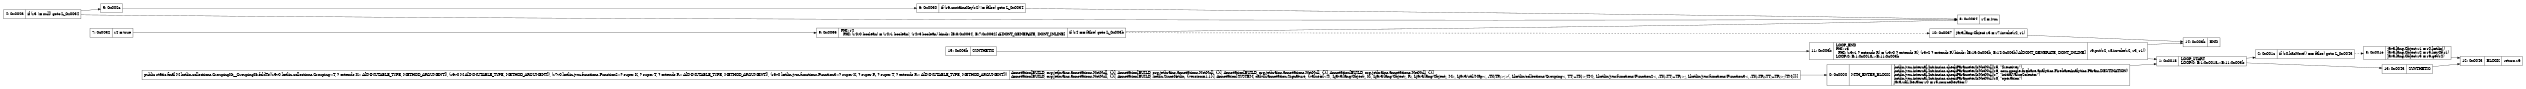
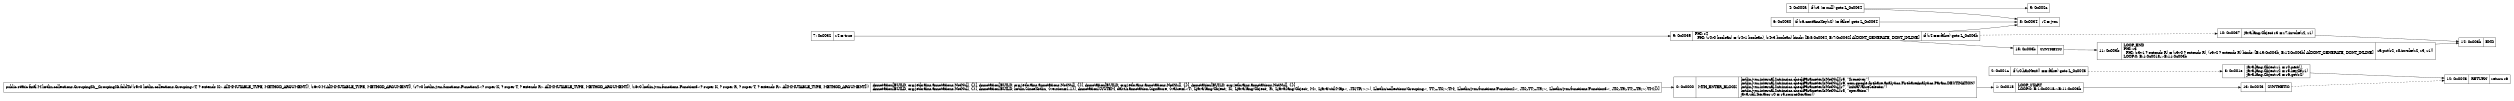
  digraph {
    rankdir=LR
    node [shape=record]
    n1 [label="{0\:\ 0x0000|MTH_ENTER_BLOCK\l|kotlin.jvm.internal.Intrinsics.checkParameterIsNotNull(r5, \"$receiver\")\lkotlin.jvm.internal.Intrinsics.checkParameterIsNotNull(r6, com.google.firebase.analytics.FirebaseAnalytics.Param.DESTINATION)\lkotlin.jvm.internal.Intrinsics.checkParameterIsNotNull(r7, \"initialValueSelector\")\lkotlin.jvm.internal.Intrinsics.checkParameterIsNotNull(r8, \"operation\")\ljava.util.Iterator r0 = r5.sourceIterator()\l}"]
    n2 [label="{1\:\ 0x0018|LOOP_START\lLOOP:0: B:1:0x0018\-\>B:11:0x003b\l}"]
    n3 [label="{2\:\ 0x001c|if (r0.hasNext() == false) goto L_0x0043\l}"]
    n4 [label="{13\:\ 0x0043|SYNTHETIC\l}"]
-   n5 [label="{3\:\ 0x001e|java.lang.Object r1 = r0.kotlin()\ljava.lang.Object r2 = r5.keyOf(r1)\ljava.lang.Object r3 = r6.get(r2)\l}"]
-   n6 [label="{12\:\ 0x0043|BLOCK\l|return r6\l}"]
+   n5 [label="{3\:\ 0x001e|java.lang.Object r1 = r0.next()\ljava.lang.Object r2 = r5.keyOf(r1)\ljava.lang.Object r3 = r6.get(r2)\l}"]
+   n6 [label="{12\:\ 0x0043|RETURN\l|return r6\l}"]
    n7 [label="{4\:\ 0x002a|if (r3 != null) goto L_0x0034\l}"]
    n8 [label="{5\:\ 0x002c}"]
    n9 [label="{8\:\ 0x0034|r4 = jvm\l}"]
    n10 [label="{6\:\ 0x0030|if (r6.containsKey(r2) != false) goto L_0x0034\l}"]
    n11 [label="{7\:\ 0x0032|r4 = true\l}"]
    n12 [label="{9\:\ 0x0035|PHI: r4 \l  PHI: (r4v0 boolean) = (r4v1 boolean), (r4v3 boolean) binds: [B:8:0x0034, B:7:0x0032] A[DONT_GENERATE, DONT_INLINE]\l|if (r4 == false) goto L_0x003b\l}"]
    n13 [label="{10\:\ 0x0037|java.lang.Object r3 = r7.invoke(r2, r1)\l}"]
    n14 [label="{15\:\ 0x003b|SYNTHETIC\l}"]
    n15 [label="{14\:\ 0x003b|END\l}"]
    n16 [label="{11\:\ 0x003b|LOOP_END\lPHI: r3 \l  PHI: (r3v1 ? extends R) = (r3v0 ? extends R), (r3v2 ? extends R) binds: [B:15:0x003b, B:14:0x003b] A[DONT_GENERATE, DONT_INLINE]\lLOOP:0: B:1:0x0018\-\>B:11:0x003b\l|r6.put(r2, r8.invoke(r2, r3, r1))\l}"]
    n17 [label="{public static final M kotlin.collections.GroupingKt__GroupingKt.foldTo((r5v0 kotlin.collections.Grouping\<T, ? extends K\> A[IMMUTABLE_TYPE, METHOD_ARGUMENT]), (r6v0 M A[IMMUTABLE_TYPE, METHOD_ARGUMENT]), (r7v0 kotlin.jvm.functions.Function2\<? super K, ? super T, ? extends R\> A[IMMUTABLE_TYPE, METHOD_ARGUMENT]), (r8v0 kotlin.jvm.functions.Function3\<? super K, ? super R, ? super T, ? extends R\> A[IMMUTABLE_TYPE, METHOD_ARGUMENT]))  | Annotation[BUILD, org.jetbrains.annotations.NotNull, \{\}], Annotation[BUILD, org.jetbrains.annotations.NotNull, \{\}], Annotation[BUILD, org.jetbrains.annotations.NotNull, \{\}], Annotation[BUILD, org.jetbrains.annotations.NotNull, \{\}]\lAnnotation[BUILD, org.jetbrains.annotations.NotNull, \{\}], Annotation[BUILD, kotlin.SinceKotlin, \{version=1.1\}], Annotation[SYSTEM, dalvik.annotation.Signature, \{value=[\<T:, Ljava\/lang\/Object;, K:, Ljava\/lang\/Object;, R:, Ljava\/lang\/Object;, M::, Ljava\/util\/Map\<, \-TK;TR;\>;\>(, Lkotlin\/collections\/Grouping\<, TT;+TK;\>;TM;, Lkotlin\/jvm\/functions\/Function2\<, \-TK;\-TT;+TR;\>;, Lkotlin\/jvm\/functions\/Function3\<, \-TK;\-TR;\-TT;+TR;\>;)TM;]\}]\l}"]
    n1 -> n2
-   n2 -> n3
    n2 -> n4
    n3 -> n5 [style=dashed]
-   n4 -> n6
+   n4 -> n6 [style=dashed]
    n5 -> n6
    n7 -> n8 [style=solid]
    n7 -> n9
-   n8 -> n10
    n10 -> n9
    n11 -> n12
    n12 -> n9
    n12 -> n13 [style=dashed]
+   n12 -> n14
    n13 -> n15
    n14 -> n16
-   n16 -> n2
    n16 -> n15
    n17 -> n1
  }
